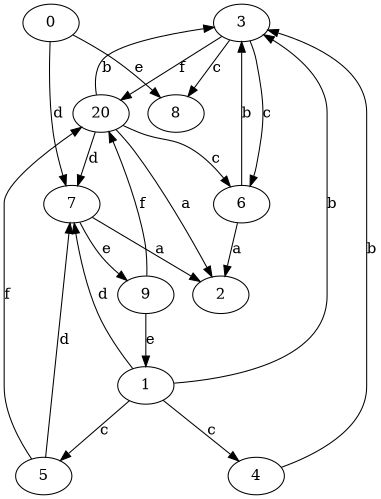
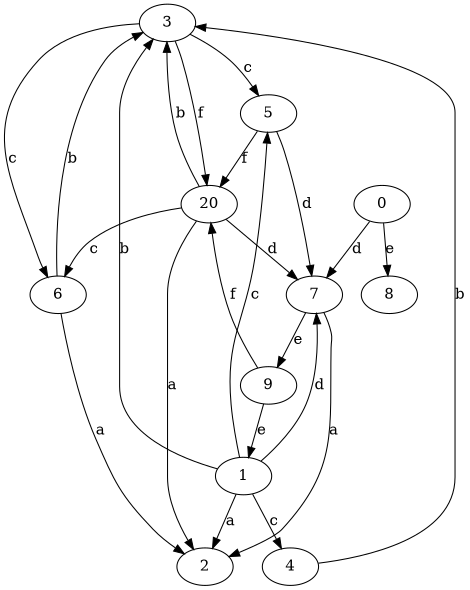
  strict digraph {
    3
    5
    6
    n4 [label=20]
    7
    2
    4
    9
    0
    8
    1
-   3 -> 8 [label=c]
+   3 -> 5 [label=c]
    3 -> 6 [label=c]
    3 -> n4 [label=f]
    5 -> n4 [label=f]
    5 -> 7 [label=d]
    6 -> 3 [label=b]
    6 -> 2 [label=a]
    n4 -> 3 [label=b]
    n4 -> 6 [label=c]
    n4 -> 7 [label=d]
    n4 -> 2 [label=a]
    7 -> 2 [label=a]
    7 -> 9 [label=e]
    4 -> 3 [label=b]
    9 -> n4 [label=f]
    9 -> 1 [label=e]
    0 -> 7 [label=d]
    0 -> 8 [label=e]
    1 -> 3 [label=b]
    1 -> 5 [label=c]
    1 -> 7 [label=d]
+   1 -> 2 [label=a]
    1 -> 4 [label=c]
  }
